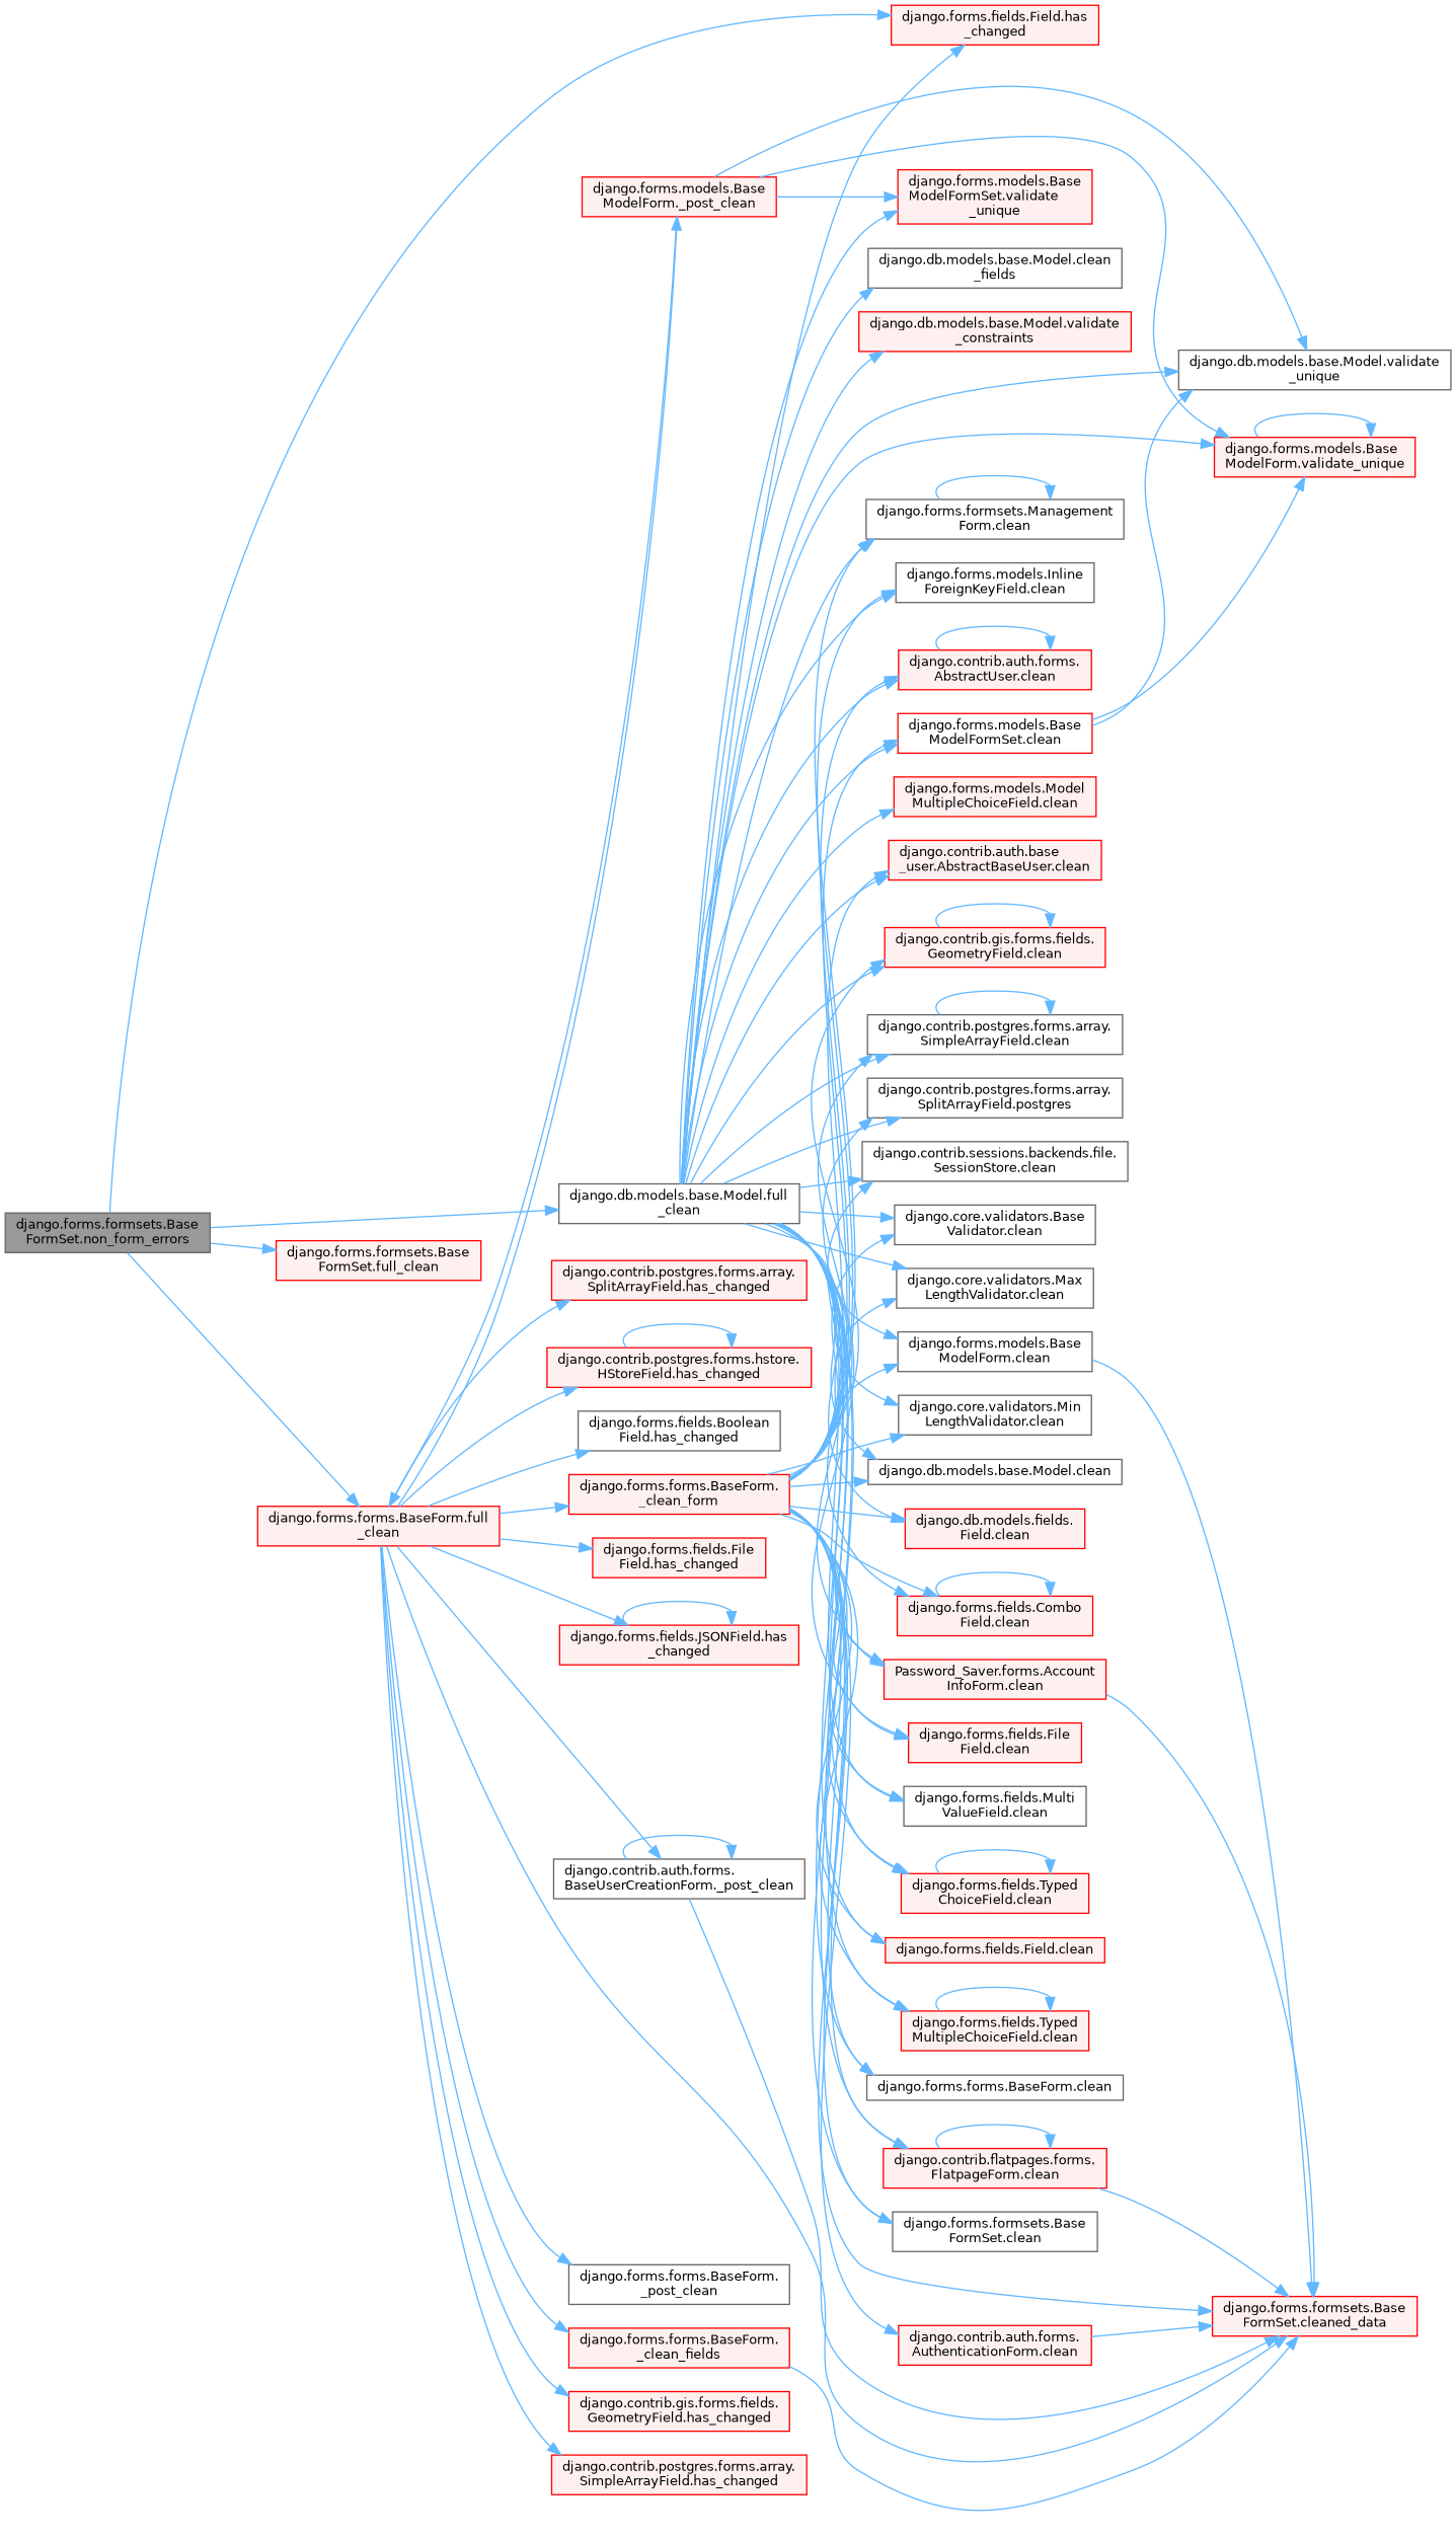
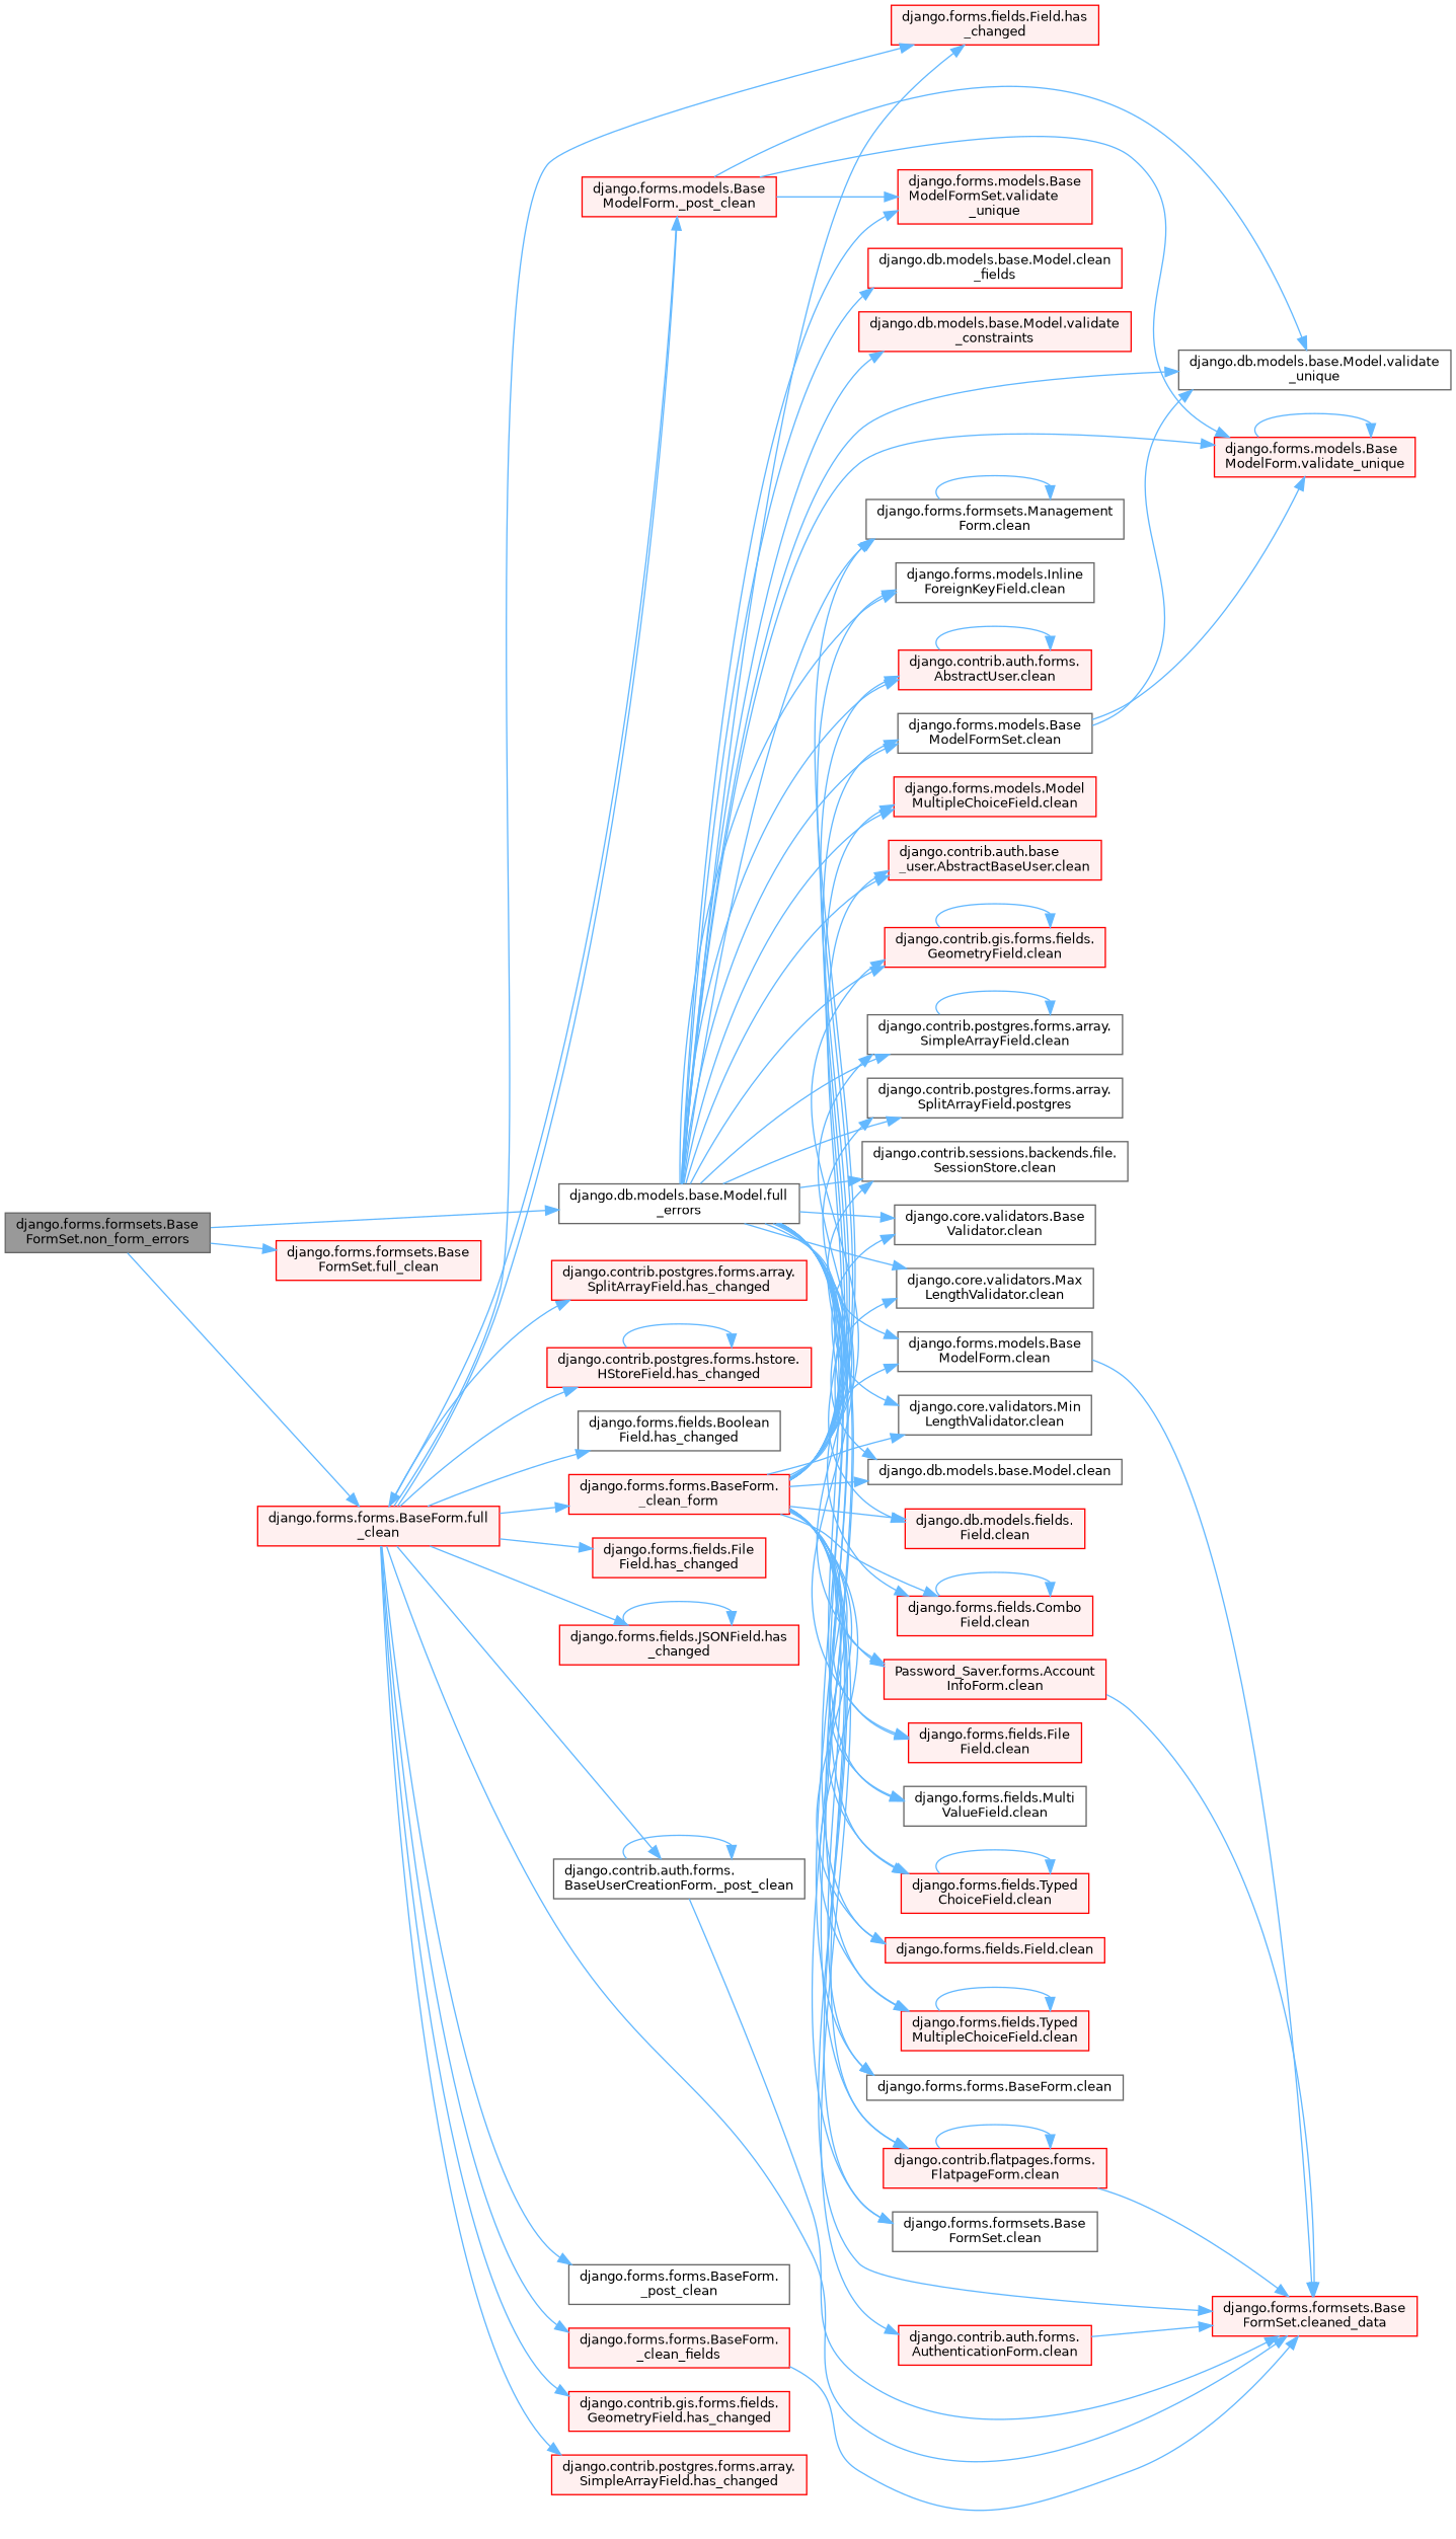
  digraph {
    rankdir=LR
    node [color=red fillcolor="#FFF0F0" fontname=Helvetica fontsize=10 shape=box style=filled]
    edge [color=steelblue1 fontname=Helvetica fontsize=10 labelfontname=Helvetica labelfontsize=10 style=solid]
    n1 [color=gray40 fillcolor=grey60 fontcolor=black height=0.2 label="django.forms.formsets.Base\lFormSet.non_form_errors" width=0.4]
-   n2 [color=grey40 fillcolor=white height=0.2 label="django.db.models.base.Model.full\l_clean" width=0.4]
+   n2 [color=grey40 fillcolor=white height=0.2 label="django.db.models.base.Model.full\l_errors" width=0.4]
    n3 [height=0.2 label="django.forms.forms.BaseForm.full\l_clean" width=0.4]
    n4 [height=0.2 label="django.forms.formsets.Base\lFormSet.full_clean" width=0.4]
    n5 [height=0.2 label="django.contrib.auth.base\l_user.AbstractBaseUser.clean" width=0.4]
    n6 [height=0.2 label="django.contrib.auth.forms.\lAbstractUser.clean" width=0.4]
    n7 [height=0.2 label="django.contrib.flatpages.forms.\lFlatpageForm.clean" width=0.4]
    n8 [height=0.2 label="django.contrib.gis.forms.fields.\lGeometryField.clean" width=0.4]
    n9 [color=grey40 fillcolor=white height=0.2 label="django.contrib.postgres.forms.array.\lSimpleArrayField.clean" width=0.4]
    n10 [color=grey40 fillcolor=white height=0.2 label="django.contrib.postgres.forms.array.\lSplitArrayField.postgres" width=0.4]
    n11 [color=grey40 fillcolor=white height=0.2 label="django.contrib.sessions.backends.file.\lSessionStore.clean" width=0.4]
    n12 [color=grey40 fillcolor=white height=0.2 label="django.core.validators.Base\lValidator.clean" width=0.4]
    n13 [color=grey40 fillcolor=white height=0.2 label="django.core.validators.Max\lLengthValidator.clean" width=0.4]
    n14 [color=grey40 fillcolor=white height=0.2 label="django.core.validators.Min\lLengthValidator.clean" width=0.4]
    n15 [color=grey40 fillcolor=white height=0.2 label="django.db.models.base.Model.clean" width=0.4]
    n16 [height=0.2 label="django.db.models.fields.\lField.clean" width=0.4]
    n17 [height=0.2 label="django.forms.fields.Combo\lField.clean" width=0.4]
    n18 [height=0.2 label="django.forms.fields.Field.clean" width=0.4]
    n19 [height=0.2 label="django.forms.fields.File\lField.clean" width=0.4]
    n20 [color=grey40 fillcolor=white height=0.2 label="django.forms.fields.Multi\lValueField.clean" width=0.4]
    n21 [height=0.2 label="django.forms.fields.Typed\lChoiceField.clean" width=0.4]
    n22 [height=0.2 label="django.forms.fields.Typed\lMultipleChoiceField.clean" width=0.4]
    n23 [color=grey40 fillcolor=white height=0.2 label="django.forms.forms.BaseForm.clean" width=0.4]
    n24 [color=grey40 fillcolor=white height=0.2 label="django.forms.formsets.Base\lFormSet.clean" width=0.4]
    n25 [color=grey40 fillcolor=white height=0.2 label="django.forms.formsets.Management\lForm.clean" width=0.4]
    n26 [color=grey40 fillcolor=white height=0.2 label="django.forms.models.Base\lModelForm.clean" width=0.4]
-   n27 [fillcolor=white height=0.2 label="django.forms.models.Base\lModelFormSet.clean" width=0.4]
+   n27 [color=grey40 fillcolor=white height=0.2 label="django.forms.models.Base\lModelFormSet.clean" width=0.4]
    n28 [color=grey40 fillcolor=white height=0.2 label="django.db.models.base.Model.validate\l_unique" width=0.4]
    n29 [height=0.2 label="django.forms.models.Base\lModelForm.validate_unique" width=0.4]
    n30 [height=0.2 label="django.forms.models.Base\lModelFormSet.validate\l_unique" width=0.4]
    n31 [color=grey40 fillcolor=white height=0.2 label="django.forms.models.Inline\lForeignKeyField.clean" width=0.4]
    n32 [height=0.2 label="django.forms.models.Model\lMultipleChoiceField.clean" width=0.4]
    n33 [height=0.2 label="Password_Saver.forms.Account\lInfoForm.clean" width=0.4]
-   n34 [color=grey40 fillcolor=white height=0.2 label="django.db.models.base.Model.clean\l_fields" width=0.4]
+   n34 [fillcolor=white height=0.2 label="django.db.models.base.Model.clean\l_fields" width=0.4]
    n35 [height=0.2 label="django.db.models.base.Model.validate\l_constraints" width=0.4]
    n36 [height=0.2 label="django.forms.fields.Field.has\l_changed" width=0.4]
    n37 [height=0.2 label="django.forms.formsets.Base\lFormSet.cleaned_data" width=0.4]
    n38 [height=0.2 label="django.forms.forms.BaseForm.\l_clean_fields" width=0.4]
    n39 [height=0.2 label="django.forms.forms.BaseForm.\l_clean_form" width=0.4]
    n40 [color=grey40 fillcolor=white height=0.2 label="django.contrib.auth.forms.\lBaseUserCreationForm._post_clean" width=0.4]
    n41 [color=grey40 fillcolor=white height=0.2 label="django.forms.forms.BaseForm.\l_post_clean" width=0.4]
    n42 [height=0.2 label="django.forms.models.Base\lModelForm._post_clean" width=0.4]
    n43 [height=0.2 label="django.contrib.gis.forms.fields.\lGeometryField.has_changed" width=0.4]
    n44 [height=0.2 label="django.contrib.postgres.forms.array.\lSimpleArrayField.has_changed" width=0.4]
    n45 [height=0.2 label="django.contrib.postgres.forms.array.\lSplitArrayField.has_changed" width=0.4]
    n46 [height=0.2 label="django.contrib.postgres.forms.hstore.\lHStoreField.has_changed" width=0.4]
    n47 [color=grey40 fillcolor=white height=0.2 label="django.forms.fields.Boolean\lField.has_changed" width=0.4]
    n48 [height=0.2 label="django.forms.fields.File\lField.has_changed" width=0.4]
    n49 [height=0.2 label="django.forms.fields.JSONField.has\l_changed" width=0.4]
    n50 [height=0.2 label="django.contrib.auth.forms.\lAuthenticationForm.clean" width=0.4]
    n1 -> n2
    n1 -> n3
    n1 -> n4
    n2 -> n5
    n2 -> n6
    n2 -> n7
    n2 -> n8
    n2 -> n9
    n2 -> n10
    n2 -> n11
    n2 -> n12
    n2 -> n13
    n2 -> n14
    n2 -> n15
    n2 -> n16
    n2 -> n17
    n2 -> n18
    n2 -> n19
    n2 -> n20
    n2 -> n21
    n2 -> n22
    n2 -> n23
    n2 -> n24
    n2 -> n25
    n2 -> n26
    n2 -> n27
    n2 -> n28
    n2 -> n29
    n2 -> n30
    n2 -> n31
    n2 -> n32
    n2 -> n33
    n2 -> n34
    n2 -> n35
    n2 -> n36
-   n1 -> n36
+   n3 -> n36
    n3 -> n37
    n3 -> n38
    n3 -> n39
    n3 -> n40
    n3 -> n41
    n3 -> n42
    n3 -> n43
    n3 -> n44
    n3 -> n45
    n3 -> n46
    n3 -> n47
    n3 -> n48
    n3 -> n49
    n6 -> n6
    n7 -> n7
    n7 -> n37
    n8 -> n8
    n9 -> n9
    n17 -> n17
    n21 -> n21
    n22 -> n22
    n25 -> n25
    n26 -> n37
    n27 -> n28
    n27 -> n29
    n29 -> n29
    n33 -> n37
    n38 -> n37
    n39 -> n5
    n39 -> n6
    n39 -> n7
    n39 -> n8
    n39 -> n9
    n39 -> n10
    n39 -> n11
    n39 -> n12
    n39 -> n13
    n39 -> n14
    n39 -> n15
    n39 -> n16
    n39 -> n17
    n39 -> n18
    n39 -> n19
    n39 -> n20
    n39 -> n21
    n39 -> n22
    n39 -> n23
    n39 -> n24
    n39 -> n25
    n39 -> n26
    n39 -> n27
    n39 -> n31
+   n39 -> n32
    n39 -> n33
    n39 -> n37
    n39 -> n50
    n40 -> n37
    n40 -> n40
    n42 -> n3
    n42 -> n28
    n42 -> n29
    n42 -> n30
    n46 -> n46
    n49 -> n49
    n50 -> n37
  }
